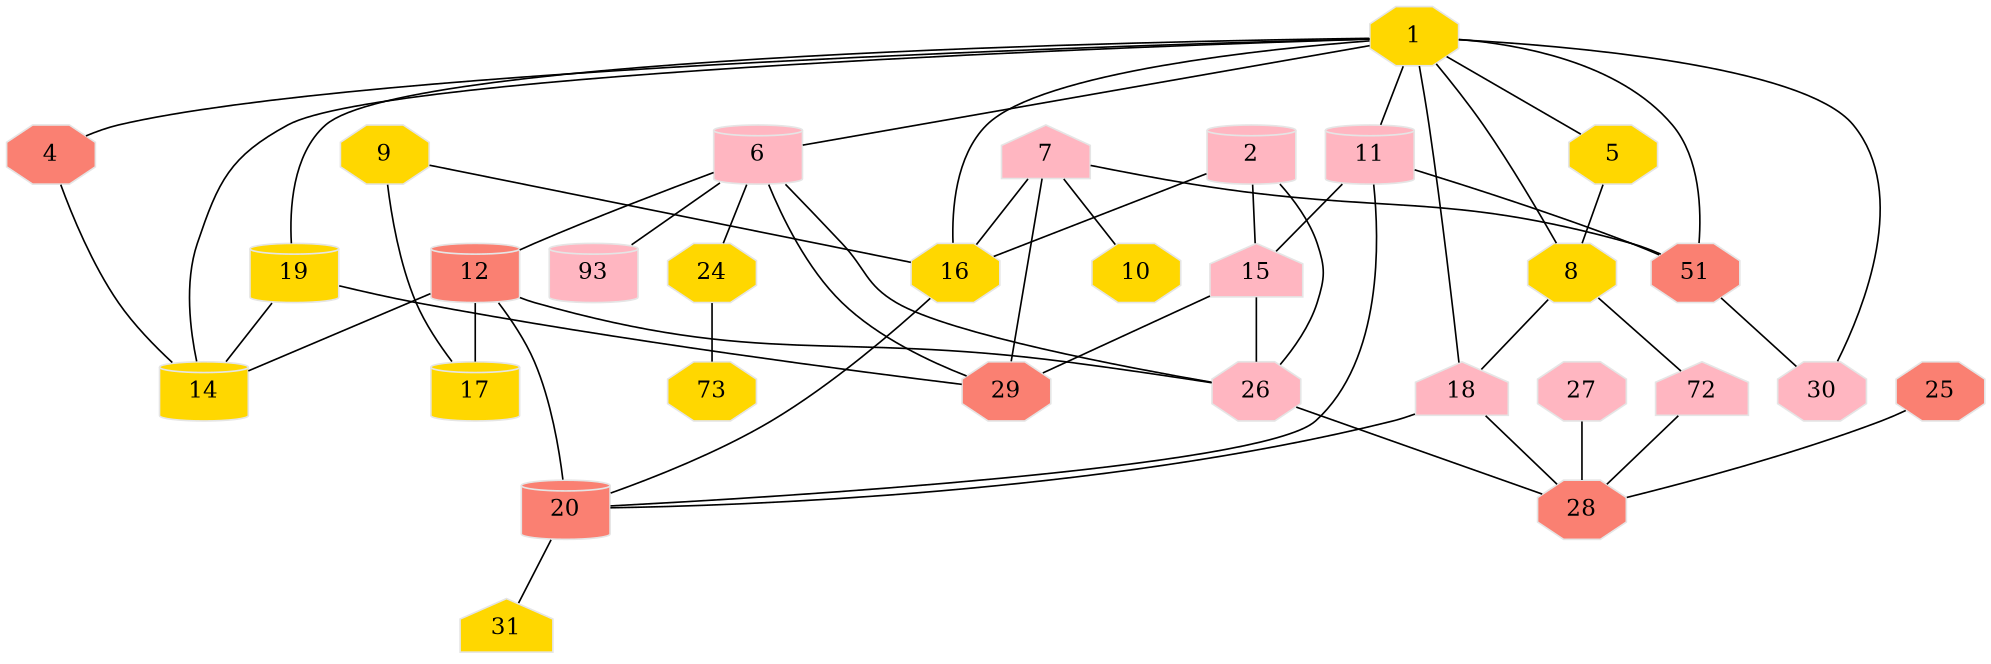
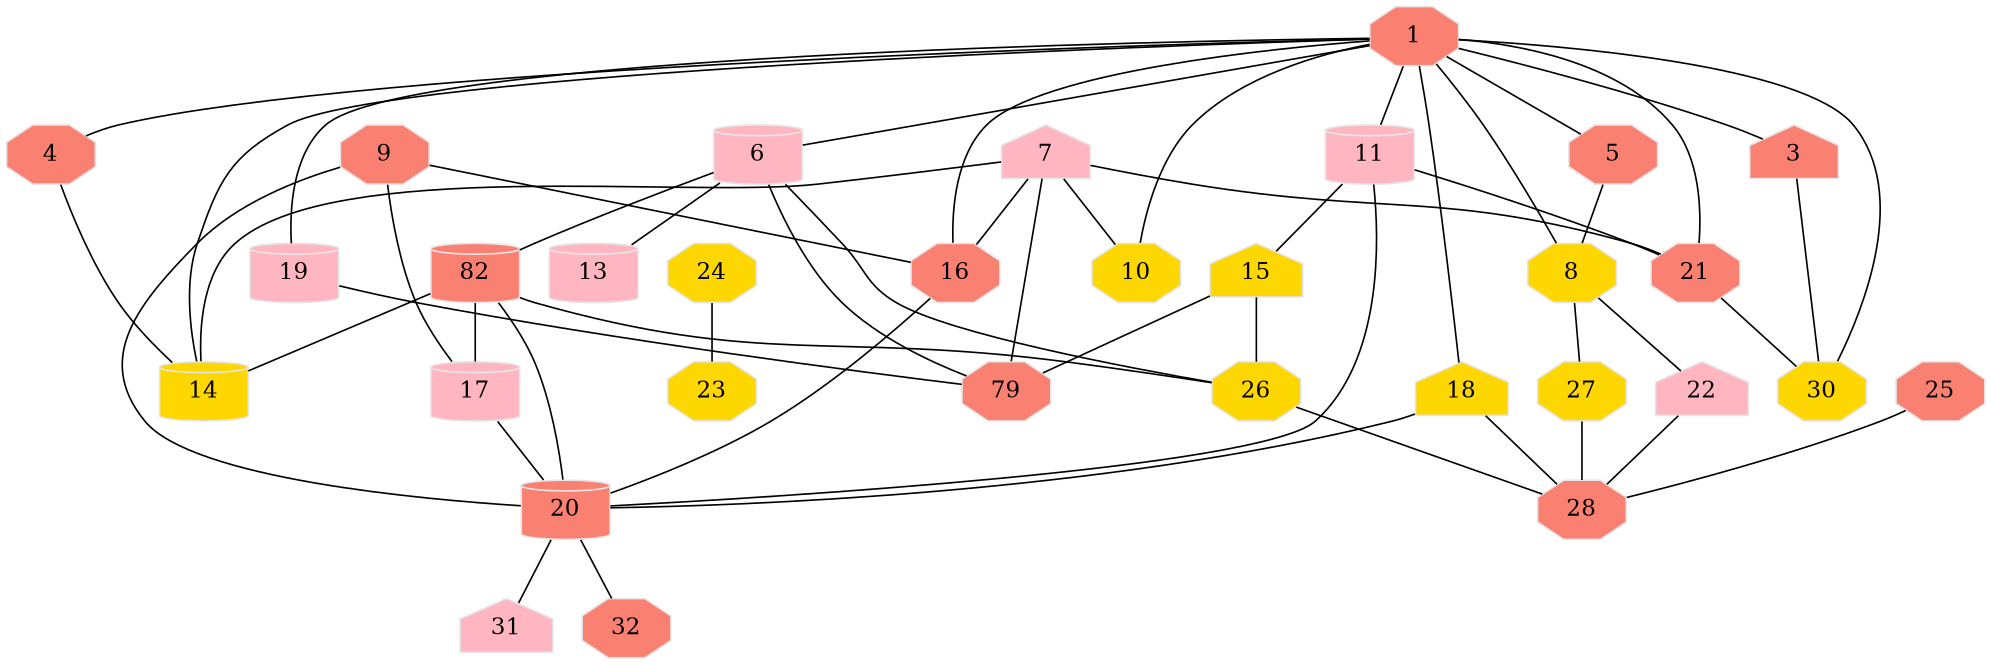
  graph {
    node [color=gray90 fillcolor=salmon shape=octagon style=filled]
    edge [weight=1.0]
-   1 [fillcolor=gold]
+   3 [shape=house]
+   1
    4
-   5 [fillcolor=gold]
+   5
    6 [fillcolor=lightpink shape=cylinder]
    8 [fillcolor=gold]
    10 [fillcolor=gold]
    11 [fillcolor=lightpink shape=cylinder]
    14 [fillcolor=gold shape=cylinder]
-   16 [fillcolor=gold]
-   18 [fillcolor=lightpink shape=house]
-   19 [fillcolor=gold shape=cylinder]
-   21 [label=51]
-   30 [fillcolor=lightpink]
-   26 [fillcolor=lightpink]
-   12 [shape=cylinder]
-   13 [fillcolor=lightpink shape=cylinder label=93]
+   16
+   18 [fillcolor=gold shape=house]
+   19 [fillcolor=lightpink shape=cylinder]
+   21
+   30 [fillcolor=gold]
+   26 [fillcolor=gold]
+   12 [shape=cylinder label=82]
+   13 [fillcolor=lightpink shape=cylinder]
    24 [fillcolor=gold]
-   29
-   22 [fillcolor=lightpink shape=house label=72]
-   15 [fillcolor=lightpink shape=house]
+   29 [label=79]
+   22 [fillcolor=lightpink shape=house]
+   15 [fillcolor=gold shape=house]
    20 [shape=cylinder]
    28
-   2 [fillcolor=lightpink shape=cylinder]
-   17 [fillcolor=gold shape=cylinder]
-   23 [fillcolor=gold label=73]
+   17 [fillcolor=lightpink shape=cylinder]
+   23 [fillcolor=gold]
    7 [fillcolor=lightpink shape=house]
-   9 [fillcolor=gold]
-   31 [fillcolor=gold shape=house]
+   9
+   31 [fillcolor=lightpink shape=house]
+   32
    25
-   27 [fillcolor=lightpink]
+   27 [fillcolor=gold]
+   3 -- 30
+   1 -- 3
    1 -- 4
    1 -- 5
    1 -- 6
    1 -- 8 [weight=2.0]
+   1 -- 10
    1 -- 11
    1 -- 14
    1 -- 16
    1 -- 18
    1 -- 19
    1 -- 21
    1 -- 30
    4 -- 14
    5 -- 8
    6 -- 26
    6 -- 12
    6 -- 13
-   6 -- 24
    6 -- 29
-   8 -- 18
+   8 -- 27
    8 -- 22
    11 -- 21
    11 -- 15
    11 -- 20
    16 -- 20
    18 -- 20
    18 -- 28
    19 -- 29
    21 -- 30
    26 -- 28
    12 -- 14
    12 -- 26
    12 -- 20
    12 -- 17
    24 -- 23
    22 -- 28
    15 -- 26
    15 -- 29
    20 -- 31
-   2 -- 16
-   2 -- 26
-   2 -- 15
+   20 -- 32
+   17 -- 20 [weight=2.0]
    7 -- 10
-   19 -- 14
+   7 -- 14
    7 -- 16
    7 -- 21
    7 -- 29
    9 -- 16
+   9 -- 20
    9 -- 17
    25 -- 28
    27 -- 28
  }
